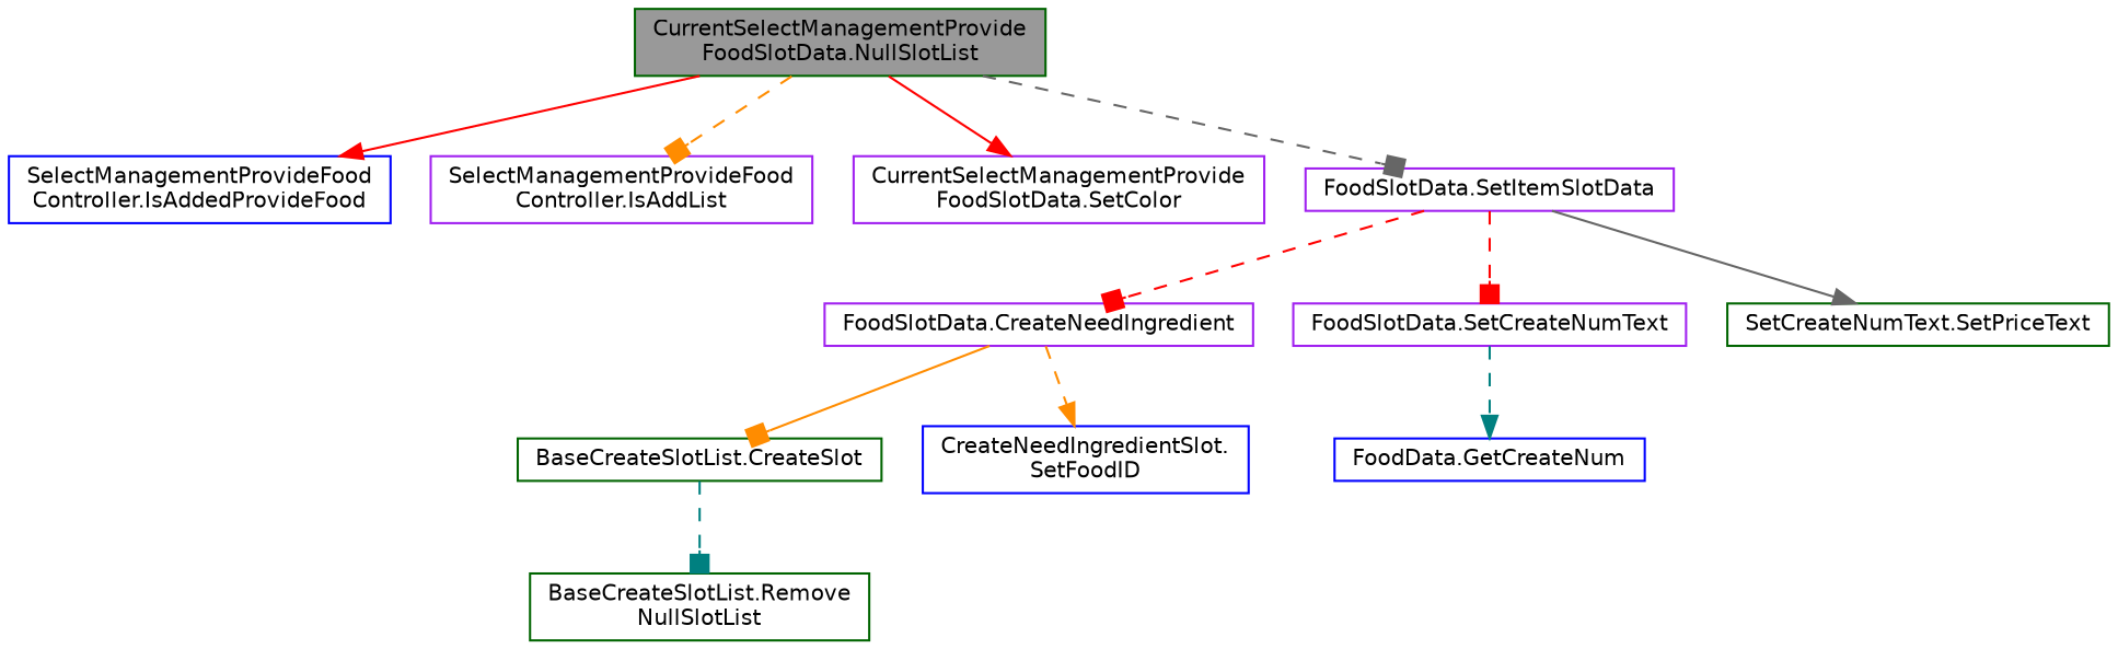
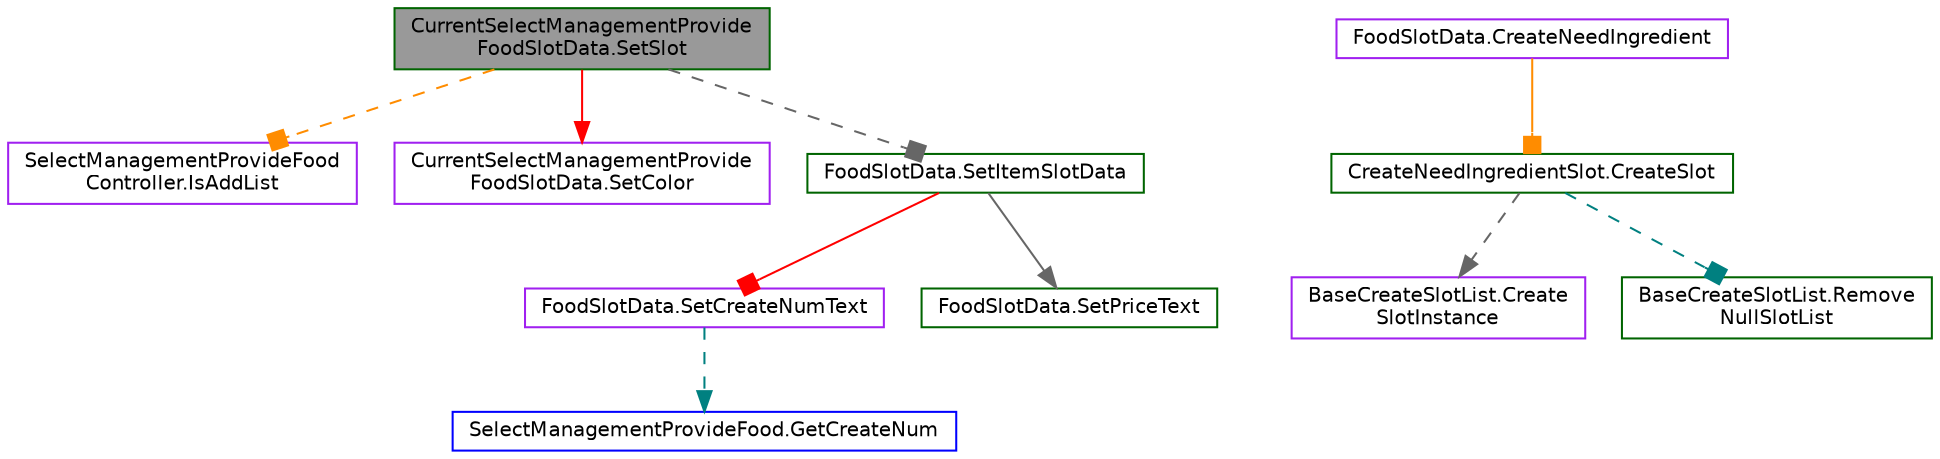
  digraph {
    rankdir=TB
    node [color=darkgreen fillcolor=white fontname=Helvetica fontsize=10 shape=box style=filled]
    edge [arrowhead=normal color=red fontname=Helvetica fontsize=10 labelfontname=Helvetica labelfontsize=10 style=dashed]
-   n1 [fillcolor=grey60 fontcolor=black height=0.2 label="CurrentSelectManagementProvide\lFoodSlotData.NullSlotList" width=0.4]
-   n2 [color=blue height=0.2 label="SelectManagementProvideFood\lController.IsAddedProvideFood" width=0.4]
+   n1 [fillcolor=grey60 fontcolor=black height=0.2 label="CurrentSelectManagementProvide\lFoodSlotData.SetSlot" width=0.4]
    n3 [color=purple height=0.2 label="SelectManagementProvideFood\lController.IsAddList" width=0.4]
    n4 [color=purple height=0.2 label="CurrentSelectManagementProvide\lFoodSlotData.SetColor" width=0.4]
-   n5 [color=purple height=0.2 label="FoodSlotData.SetItemSlotData" width=0.4]
+   n5 [height=0.2 label="FoodSlotData.SetItemSlotData" width=0.4]
    n6 [color=purple height=0.2 label="FoodSlotData.CreateNeedIngredient" width=0.4]
    n7 [color=purple height=0.2 label="FoodSlotData.SetCreateNumText" width=0.4]
-   n8 [height=0.2 label="SetCreateNumText.SetPriceText" width=0.4]
-   n9 [height=0.2 label="BaseCreateSlotList.CreateSlot" width=0.4]
-   n10 [color=blue height=0.2 label="CreateNeedIngredientSlot.\lSetFoodID" width=0.4]
-   n11 [color=blue height=0.2 label="FoodData.GetCreateNum" width=0.4]
+   n8 [height=0.2 label="FoodSlotData.SetPriceText" width=0.4]
+   n9 [height=0.2 label="CreateNeedIngredientSlot.CreateSlot" width=0.4]
+   n11 [color=blue height=0.2 label="SelectManagementProvideFood.GetCreateNum" width=0.4]
+   n12 [color=purple height=0.2 label="BaseCreateSlotList.Create\lSlotInstance" width=0.4]
    n13 [height=0.2 label="BaseCreateSlotList.Remove\lNullSlotList" width=0.4]
-   n1 -> n2 [style=solid]
    n1 -> n3 [arrowhead=box color=darkorange]
    n1 -> n4 [style=solid]
    n1 -> n5 [arrowhead=box color=gray40]
-   n5 -> n6 [arrowhead=box]
-   n5 -> n7 [arrowhead=box]
+   n5 -> n7 [arrowhead=box style=solid]
    n5 -> n8 [color=gray40 style=solid]
    n6 -> n9 [arrowhead=box color=darkorange style=solid]
-   n6 -> n10 [color=darkorange]
    n7 -> n11 [color=teal]
+   n9 -> n12 [color=gray40]
    n9 -> n13 [arrowhead=box color=teal]
  }
